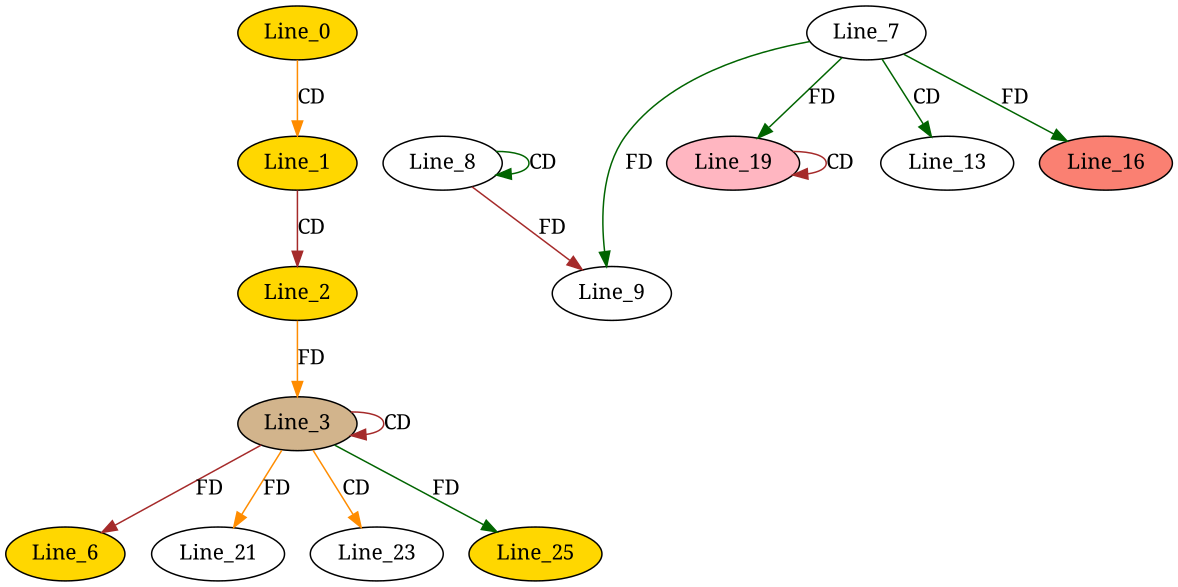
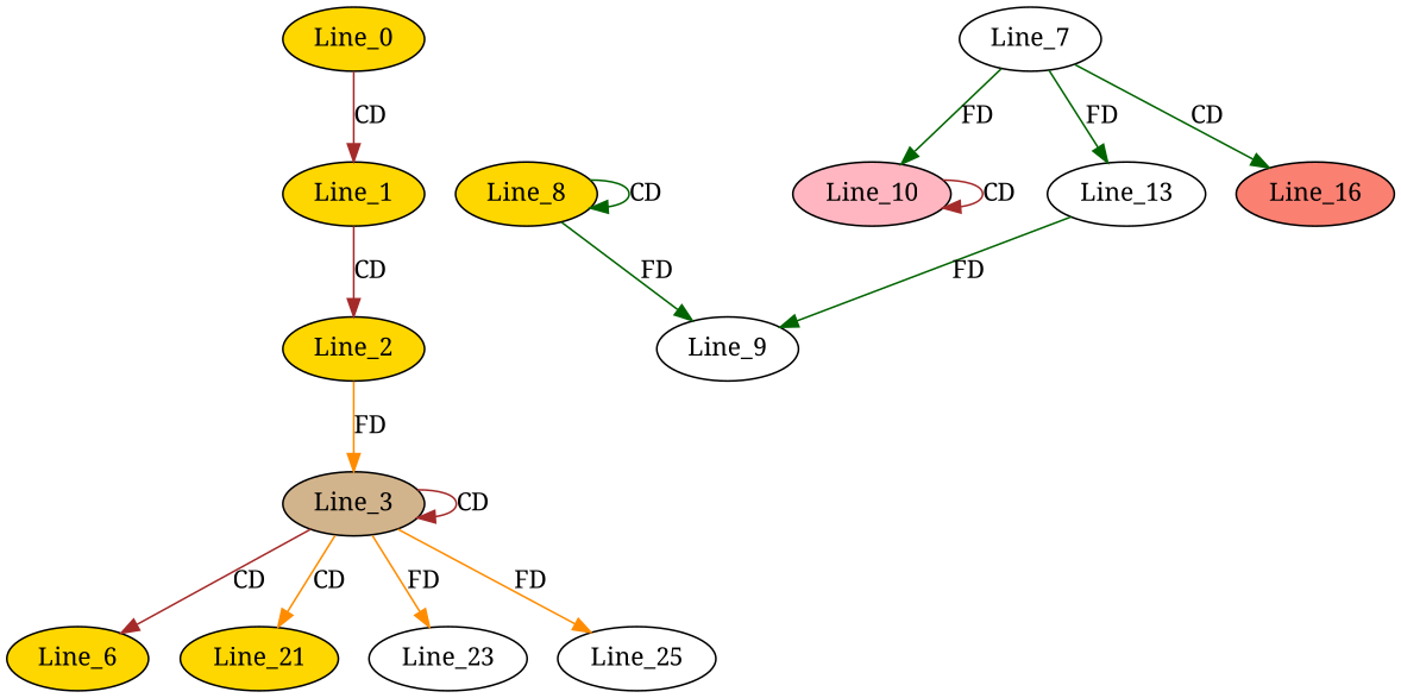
  digraph {
    fontname="Noto Serif"
    node [fillcolor=gold fontname="Noto Serif" style=filled]
    edge [color=darkgreen fontname="Noto Serif"]
    Line_0
    Line_1
    Line_2
    Line_3 [fillcolor=tan]
    Line_6
-   Line_21 [fillcolor=white]
+   Line_21
    Line_23 [fillcolor=white]
-   Line_25
-   Line_8 [fillcolor=white]
+   Line_25 [fillcolor=white]
+   Line_8
    Line_9 [fillcolor=white]
    Line_7 [fillcolor=white]
-   Line_10 [fillcolor=lightpink label=Line_19]
+   Line_10 [fillcolor=lightpink]
    Line_13 [fillcolor=white]
    Line_16 [fillcolor=salmon]
-   Line_0 -> Line_1 [color=darkorange label=CD]
+   Line_0 -> Line_1 [color=brown label=CD]
    Line_1 -> Line_2 [color=brown label=CD]
    Line_2 -> Line_3 [color=darkorange label=FD]
    Line_3 -> Line_3 [color=brown label=CD]
-   Line_3 -> Line_6 [color=brown label=FD]
-   Line_3 -> Line_21 [color=darkorange label=FD]
-   Line_3 -> Line_23 [color=darkorange label=CD]
-   Line_3 -> Line_25 [label=FD]
+   Line_3 -> Line_6 [color=brown label=CD]
+   Line_3 -> Line_21 [color=darkorange label=CD]
+   Line_3 -> Line_23 [color=darkorange label=FD]
+   Line_3 -> Line_25 [color=darkorange label=FD]
    Line_8 -> Line_8 [label=CD]
-   Line_8 -> Line_9 [color=brown label=FD]
-   Line_7 -> Line_9 [label=FD]
+   Line_8 -> Line_9 [label=FD]
+   Line_13 -> Line_9 [label=FD]
    Line_7 -> Line_10 [label=FD]
-   Line_7 -> Line_13 [label=CD]
-   Line_7 -> Line_16 [label=FD]
+   Line_7 -> Line_13 [label=FD]
+   Line_7 -> Line_16 [label=CD]
    Line_10 -> Line_10 [color=brown label=CD]
  }
